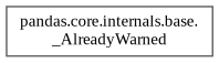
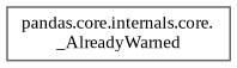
  digraph {
    rankdir=LR
    fontname="Liberation Serif"
-   n1 [color=grey40 fillcolor=white fontname="Liberation Serif" fontsize=10 height=0.2 label="pandas.core.internals.base.\l_AlreadyWarned" shape=box style=filled width=0.4]
+   n1 [color=grey40 fillcolor=white fontname="Liberation Serif" fontsize=10 height=0.2 label="pandas.core.internals.core.\l_AlreadyWarned" shape=box style=filled width=0.4]
  }
